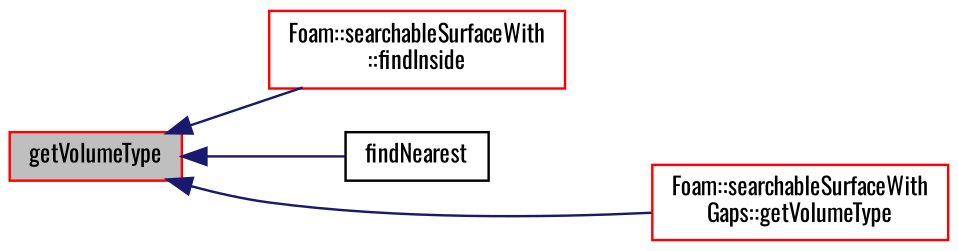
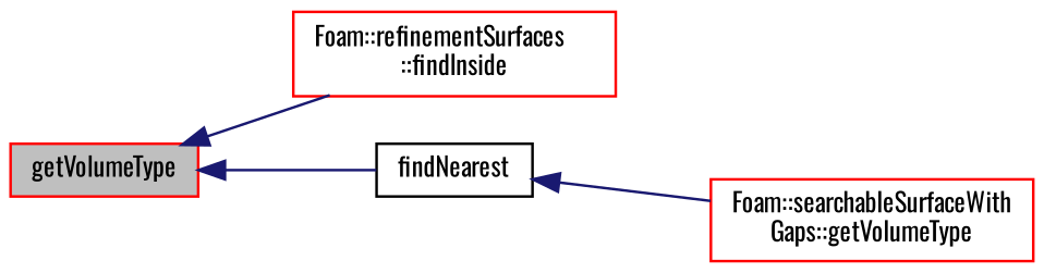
  digraph {
    fontname=Oswald
    rankdir=LR
    node [color=red fontname=Oswald fontsize=10 shape=record]
    edge [color=midnightblue dir=back fontname=Oswald fontsize=10 labelfontname=FreeSans labelfontsize=10 style=solid]
    n1 [fillcolor=grey75 fontcolor=black height=0.2 label=getVolumeType style=filled width=0.4]
-   n2 [height=0.2 label="Foam::searchableSurfaceWith\l::findInside" width=0.4]
+   n2 [height=0.2 label="Foam::refinementSurfaces\l::findInside" width=0.4]
    n3 [color=black height=0.2 label=findNearest width=0.4]
    n4 [height=0.2 label="Foam::searchableSurfaceWith\lGaps::getVolumeType" width=0.4]
    n1 -> n2
    n1 -> n3
-   n1 -> n4
+   n3 -> n4
  }
